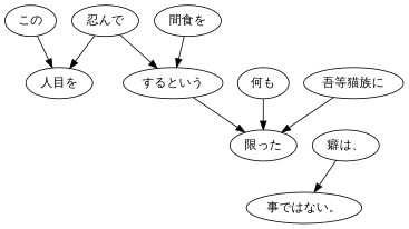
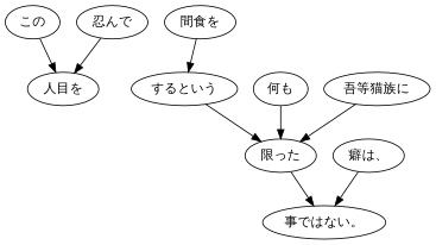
  digraph {
    fontname=Nunito
    node [fontname=Nunito]
    edge [fontname=Nunito]
    n1 [label="事ではない。"]
    n2 [label="この"]
    n3 [label="人目を"]
    n4 [label="忍んで"]
    n5 [label="するという"]
    n6 [label="限った"]
    n7 [label="間食を"]
    n8 [label="癖は、"]
    n9 [label="何も"]
    n10 [label="吾等猫族に"]
    n2 -> n3
    n4 -> n3
-   n4 -> n5
    n5 -> n6
+   n6 -> n1
    n7 -> n5
    n8 -> n1
    n9 -> n6
    n10 -> n6
  }
